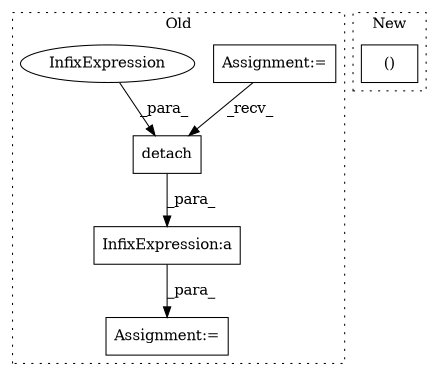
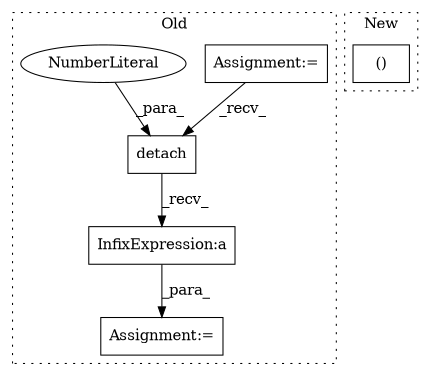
  digraph {
    node [a=7 l=1 shape=box]
    n1 [a=32 l=8 label=detach s=1458]
    n2 [label="Assignment:=" s=1666]
    n3 [label="Assignment:=" s=713]
    n4 [a=27 l=3 label="InfixExpression:a" s=1607]
-   n5 [a=34 l=3 label=InfixExpression s=1610 shape=ellipse]
+   n5 [a=34 l=3 label=NumberLiteral s=1610 shape=ellipse]
    n6 [a=106 l=24 label="()" s=2596]
    subgraph cluster_1 {
      label=Old
      style=dotted
      n1
      n2
      n3
      n4
      n5
    }
    subgraph cluster_2 {
      label=New
      style=dotted
      n6
    }
-   n1 -> n4 [label=_para_]
+   n1 -> n4 [label=_recv_]
    n3 -> n1 [label=_recv_]
    n4 -> n2 [label=_para_]
    n5 -> n1 [label=_para_]
  }
